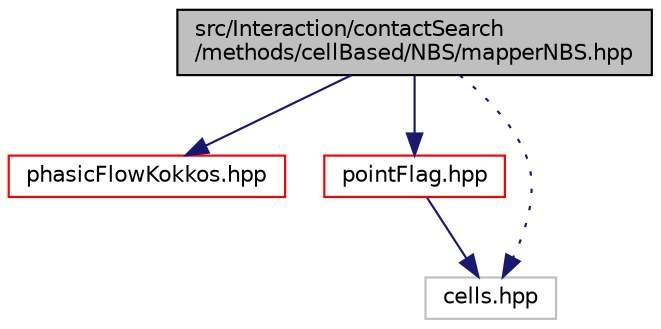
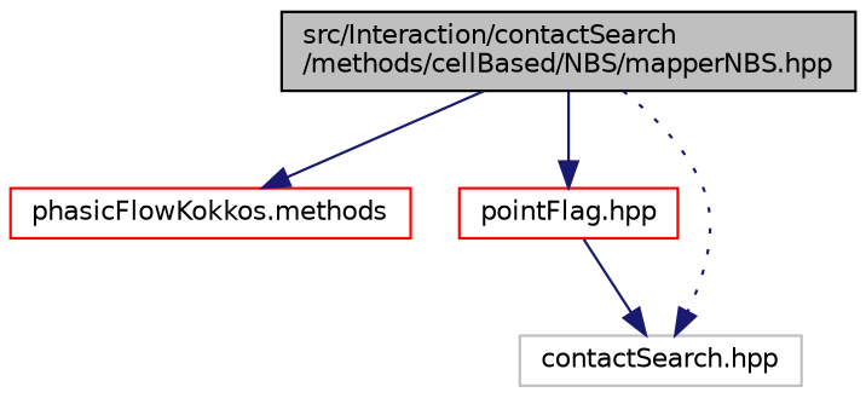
  digraph {
    node [color=red fillcolor=white fontname=Helvetica fontsize=10 shape=record style=filled]
    edge [color=midnightblue fontname=Helvetica fontsize=10 labelfontname=Helvetica labelfontsize=10 style=solid]
    n1 [color=black fillcolor=grey75 fontcolor=black height=0.2 label="src/Interaction/contactSearch\l/methods/cellBased/NBS/mapperNBS.hpp" width=0.4]
-   n2 [height=0.2 label="phasicFlowKokkos.hpp" width=0.4]
+   n2 [height=0.2 label="phasicFlowKokkos.methods" width=0.4]
    n3 [height=0.2 label="pointFlag.hpp" width=0.4]
-   n4 [color=grey75 height=0.2 label="cells.hpp" width=0.4]
+   n4 [color=grey75 height=0.2 label="contactSearch.hpp" width=0.4]
    n1 -> n2
    n1 -> n3
    n1 -> n4 [style=dotted]
    n3 -> n4
  }
